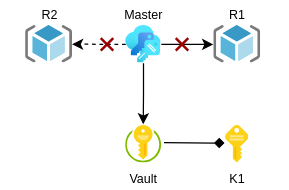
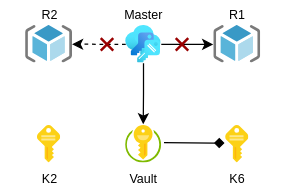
  <mxCell id="0" />
  <mxCell id="1" parent="0" />
  <mxCell id="2" value="Vault" style="aspect=fixed;html=1;points=[];align=center;image;fontSize=10;image=img/lib/mscae/Key_Vaults.svg;" vertex="1" parent="1"><mxGeometry x="100" y="100" width="28.8" height="30" as="geometry" /></mxCell>
  <mxCell id="3" style="edgeStyle=orthogonalEdgeStyle;rounded=0;orthogonalLoop=1;jettySize=auto;html=1;fontSize=10;" edge="1" parent="1" source="7"><mxGeometry relative="1" as="geometry"><mxPoint x="114" y="99" as="targetPoint" /></mxGeometry></mxCell>
  <mxCell id="4" style="rounded=0;orthogonalLoop=1;jettySize=auto;html=1;fontSize=10;exitX=1.063;exitY=0.453;exitDx=0;exitDy=0;exitPerimeter=0;endArrow=diamond;endFill=1;" edge="1" parent="1" source="2"><mxGeometry relative="1" as="geometry"><mxPoint x="179" y="114" as="targetPoint" /></mxGeometry></mxCell>
  <mxCell id="5" style="edgeStyle=none;rounded=0;orthogonalLoop=1;jettySize=auto;html=1;fontSize=10;" edge="1" parent="1" source="7"><mxGeometry relative="1" as="geometry"><mxPoint x="170" y="35" as="targetPoint" /></mxGeometry></mxCell>
  <mxCell id="6" style="edgeStyle=none;rounded=0;orthogonalLoop=1;jettySize=auto;html=1;fontSize=10;fontColor=#000000;entryX=0.987;entryY=0.495;entryDx=0;entryDy=0;entryPerimeter=0;dashed=1;" edge="1" parent="1" source="7" target="11"><mxGeometry relative="1" as="geometry" /></mxCell>
  <mxCell id="7" value="Master" style="aspect=fixed;html=1;points=[];align=center;image;fontSize=10;image=img/lib/azure2/security/Keys.svg;labelPosition=center;verticalLabelPosition=top;verticalAlign=bottom;" vertex="1" parent="1"><mxGeometry x="100" y="20" width="28.42" height="30" as="geometry" /></mxCell>
- <mxCell id="8" value="K1" style="aspect=fixed;html=1;points=[];align=center;image;fontSize=10;image=img/lib/mscae/Key.svg;" vertex="1" parent="1"><mxGeometry x="180" y="100" width="18.6" height="30" as="geometry" /></mxCell>
+ <mxCell id="8" value="K6" style="aspect=fixed;html=1;points=[];align=center;image;fontSize=10;image=img/lib/mscae/Key.svg;" vertex="1" parent="1"><mxGeometry x="180" y="100" width="18.6" height="30" as="geometry" /></mxCell>
  <mxCell id="9" value="R1" style="aspect=fixed;html=1;points=[];align=center;image;fontSize=10;image=img/lib/mscae/ResourceGroup.svg;labelBackgroundColor=#ffffff;labelBorderColor=none;labelPosition=center;verticalLabelPosition=top;verticalAlign=bottom;" vertex="1" parent="1"><mxGeometry x="170.55" y="20" width="37.5" height="30" as="geometry" /></mxCell>
+ <mxCell id="10" value="K2" style="aspect=fixed;html=1;points=[];align=center;image;fontSize=10;image=img/lib/mscae/Key.svg;" vertex="1" parent="1"><mxGeometry x="29.45" y="100" width="18.6" height="30" as="geometry" /></mxCell>
  <mxCell id="11" value="R2" style="aspect=fixed;html=1;points=[];align=center;image;fontSize=10;image=img/lib/mscae/ResourceGroup.svg;labelBackgroundColor=#ffffff;labelBorderColor=none;labelPosition=center;verticalLabelPosition=top;verticalAlign=bottom;" vertex="1" parent="1"><mxGeometry x="20" y="20" width="37.5" height="30" as="geometry" /></mxCell>
  <mxCell id="12" value="" style="endArrow=none;html=1;fontSize=10;fontColor=#000000;strokeWidth=2;strokeColor=#990000;" edge="1" parent="1"><mxGeometry x="260" y="130" width="50" height="50" as="geometry"><mxPoint x="80" y="40" as="sourcePoint" /><mxPoint x="90" y="30" as="targetPoint" /></mxGeometry></mxCell>
  <mxCell id="13" value="" style="endArrow=none;html=1;fontSize=10;fontColor=#000000;strokeWidth=2;strokeColor=#990000;" edge="1" parent="1"><mxGeometry x="260" y="130" width="50" height="50" as="geometry"><mxPoint x="80" y="30" as="sourcePoint" /><mxPoint x="90" y="40" as="targetPoint" /></mxGeometry></mxCell>
  <mxCell id="14" value="" style="endArrow=none;html=1;fontSize=10;fontColor=#000000;strokeWidth=2;strokeColor=#990000;" edge="1" parent="1"><mxGeometry x="320" y="130" width="50" height="50" as="geometry"><mxPoint x="140" y="40" as="sourcePoint" /><mxPoint x="150" y="30" as="targetPoint" /></mxGeometry></mxCell>
  <mxCell id="15" value="" style="endArrow=none;html=1;fontSize=10;fontColor=#000000;strokeWidth=2;strokeColor=#990000;" edge="1" parent="1"><mxGeometry x="320" y="130" width="50" height="50" as="geometry"><mxPoint x="140" y="30" as="sourcePoint" /><mxPoint x="150" y="40" as="targetPoint" /></mxGeometry></mxCell>
